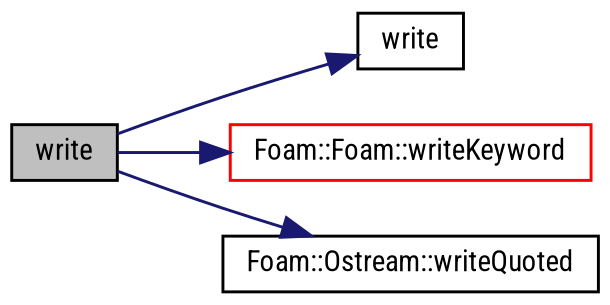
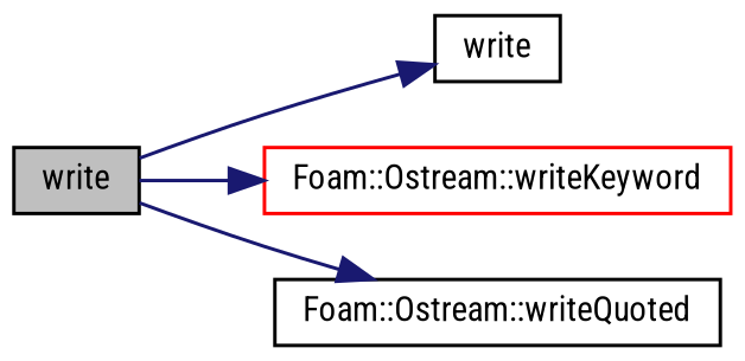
  digraph {
    rankdir=LR
    fontname="Roboto Condensed"
    node [color=black fontname="Roboto Condensed" fontsize=10 shape=record]
    edge [color=midnightblue fontname="Roboto Condensed" fontsize=10 labelfontname=Helvetica labelfontsize=10 style=solid]
    n1 [fillcolor=grey75 fontcolor=black height=0.2 label=write style=filled width=0.4]
    n2 [height=0.2 label=write width=0.4]
-   n3 [color=red height=0.2 label="Foam::Foam::writeKeyword" width=0.4]
+   n3 [color=red height=0.2 label="Foam::Ostream::writeKeyword" width=0.4]
    n4 [height=0.2 label="Foam::Ostream::writeQuoted" width=0.4]
    n1 -> n2
    n1 -> n3
    n1 -> n4
  }
